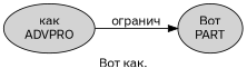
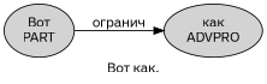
  digraph {
    label="Вот как."
    rankdir=LR
    fontname="IBM Plex Sans"
    node [fillcolor=lightgray penwidth=1 shape=ellipse style=filled fontname="IBM Plex Sans"]
    n1 [label="Вот\nPART"]
    n2 [label="как\nADVPRO"]
-   n2 -> n1 [label="огранич" fontname="IBM Plex Sans"]
+   n1 -> n2 [label="огранич" fontname="IBM Plex Sans"]
  }
